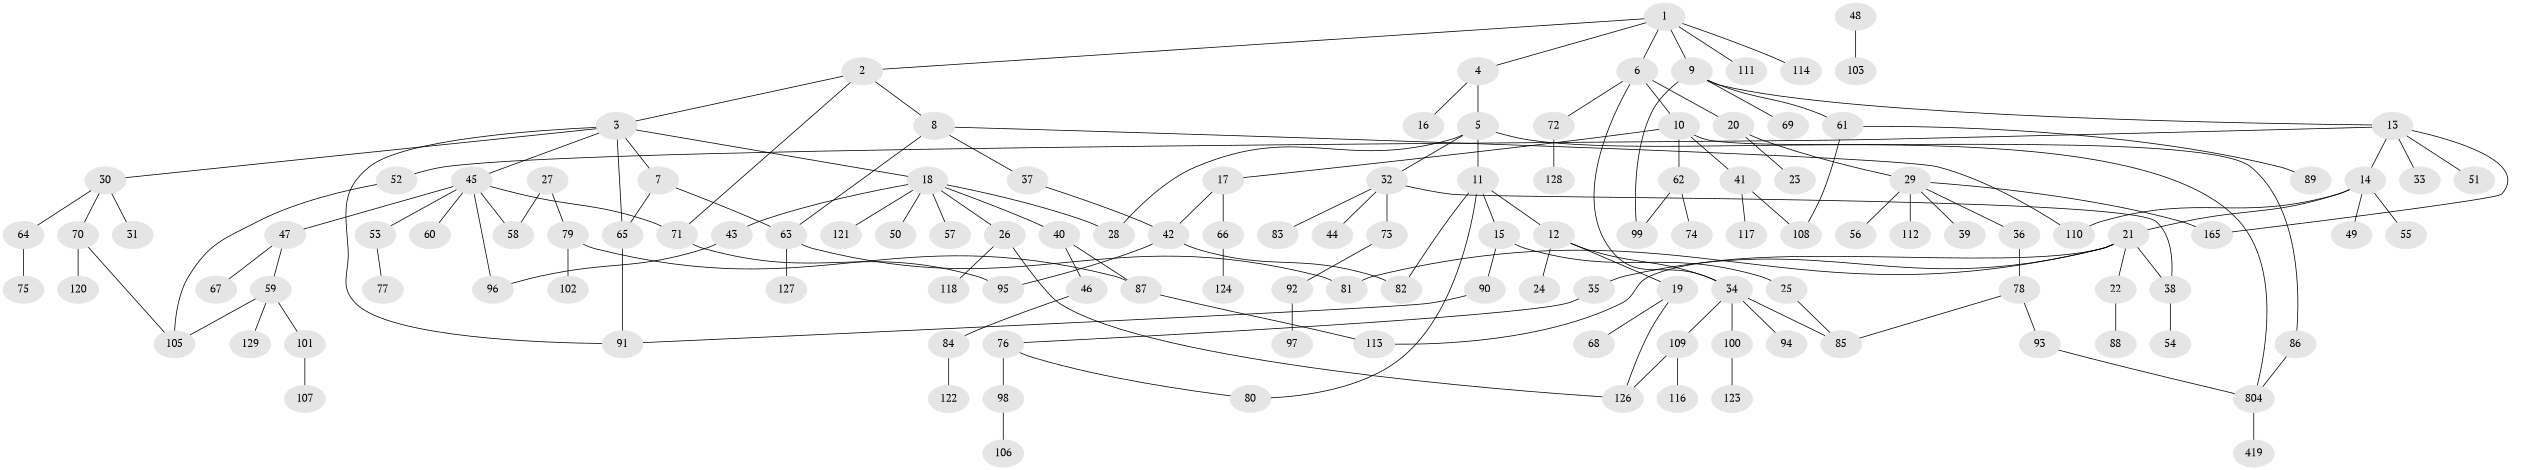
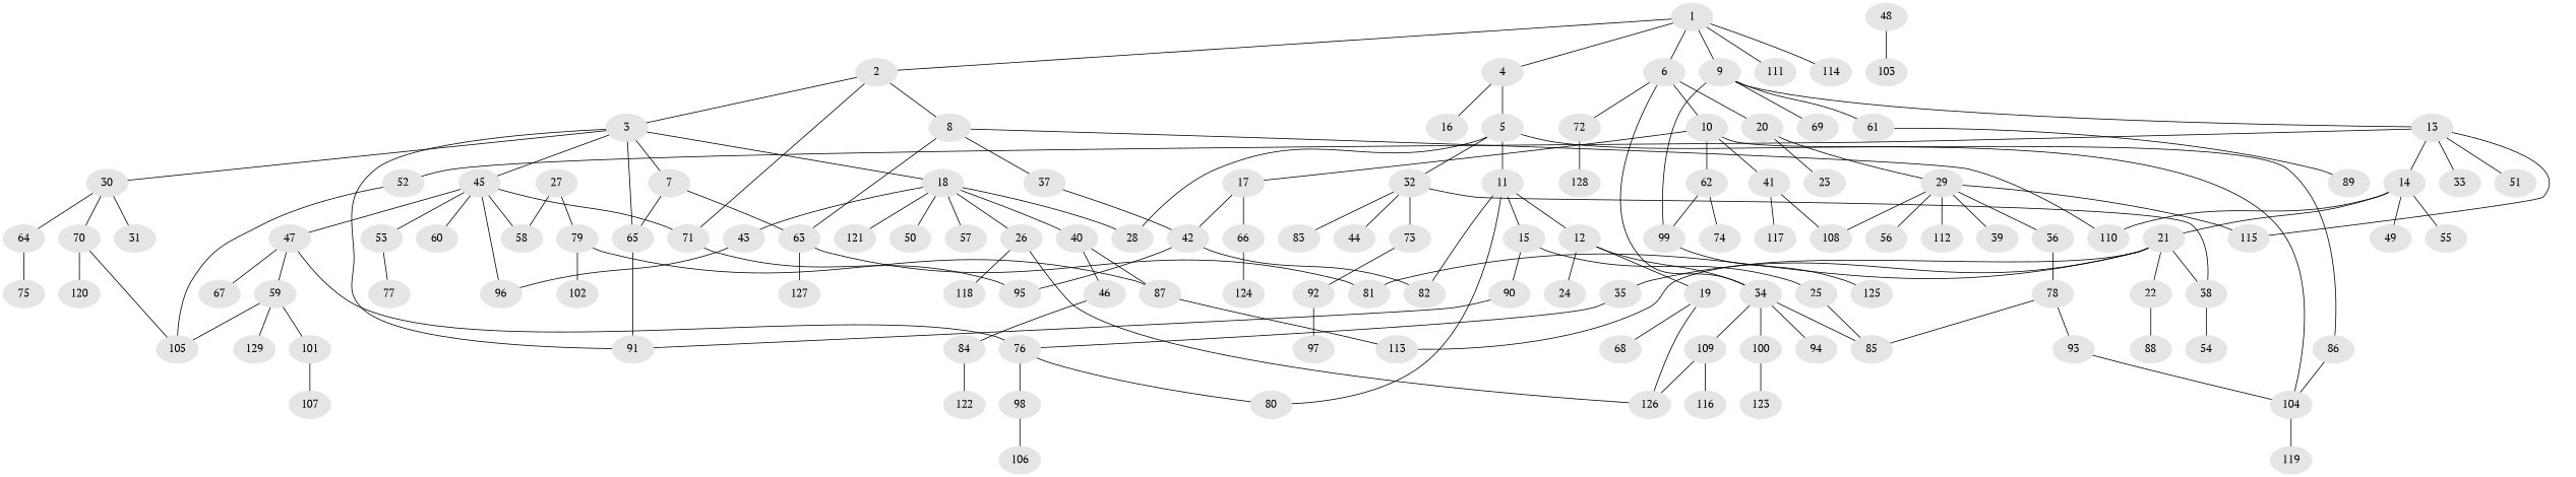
  graph {
    fontname="PT Serif"
    node [color=gray90 fontname="PT Serif" style=filled]
    edge [fontname="PT Serif"]
    1
    2
    4
    6
    9
    111
    114
    3
    8
    71
    5
    16
    10
    20
    34
    72
    13
    61
    69
    99
    7
    18
    30
    45
    65
    91
    63
    37
    110
    27
    58
    79
    28
    26
    40
    43
    50
    57
    121
    31
    64
    70
    96
    47
    53
    60
    11
    32
-   104 [label=804]
+   104
    12
    15
    80
    82
    38
    44
    73
    83
-   119 [label=419]
+   119
    17
    41
    62
    86
    23
    29
    85
    94
    100
    109
    128
    81
    127
    42
    14
    33
    51
    52
-   115 [label=165]
+   115
    108
    89
+   125
    66
    117
    74
    19
    24
    25
    90
    68
    126
    21
    49
    55
    105
    22
    35
    113
    48
    103
    95
    124
    118
    46
    87
    36
    39
    56
    112
    88
    76
    54
    102
    78
    75
    120
    92
    123
    116
    98
    93
    84
    67
    59
    77
    122
    101
    129
    107
    97
    106
    1 -- 2
    1 -- 4
    1 -- 6
    1 -- 9
    1 -- 111
    1 -- 114
    2 -- 3
    2 -- 8
    2 -- 71
    4 -- 5
    4 -- 16
    6 -- 10
    6 -- 20
    6 -- 34
    6 -- 72
    9 -- 13
    9 -- 61
    9 -- 69
    9 -- 99
    3 -- 7
    3 -- 18
    3 -- 30
    3 -- 45
    3 -- 65
    3 -- 91
    8 -- 63
    8 -- 37
    8 -- 110
    71 -- 95
    5 -- 28
    5 -- 11
    5 -- 32
    5 -- 104
    10 -- 17
    10 -- 41
    10 -- 62
    10 -- 86
    20 -- 23
    20 -- 29
    34 -- 85
    34 -- 94
    34 -- 100
    34 -- 109
    72 -- 128
    13 -- 14
    13 -- 33
    13 -- 51
    13 -- 52
    13 -- 115
-   61 -- 108
+   29 -- 108
    61 -- 89
+   99 -- 125
    7 -- 65
    7 -- 63
    18 -- 28
    18 -- 26
    18 -- 40
    18 -- 43
    18 -- 50
    18 -- 57
    18 -- 121
    30 -- 31
    30 -- 64
    30 -- 70
    45 -- 71
    45 -- 58
    45 -- 96
    45 -- 47
    45 -- 53
    45 -- 60
    65 -- 91
    63 -- 81
    63 -- 127
    37 -- 42
    27 -- 58
    27 -- 79
    79 -- 87
    79 -- 102
    26 -- 126
    26 -- 118
    40 -- 46
    40 -- 87
    43 -- 96
    64 -- 75
    70 -- 105
    70 -- 120
+   47 -- 76
    47 -- 67
    47 -- 59
    53 -- 77
    11 -- 12
    11 -- 15
    11 -- 80
    11 -- 82
    32 -- 38
    32 -- 44
    32 -- 73
    32 -- 83
    104 -- 119
    12 -- 34
    12 -- 19
    12 -- 24
    15 -- 25
    15 -- 90
    38 -- 54
    73 -- 92
    17 -- 42
    17 -- 66
    41 -- 108
    41 -- 117
    62 -- 99
    62 -- 74
    86 -- 104
    29 -- 115
    29 -- 36
    29 -- 39
    29 -- 56
    29 -- 112
    100 -- 123
    109 -- 126
    109 -- 116
    42 -- 82
    42 -- 95
    14 -- 110
    14 -- 21
    14 -- 49
    14 -- 55
    52 -- 105
    66 -- 124
    19 -- 68
    19 -- 126
    25 -- 85
    90 -- 91
    21 -- 38
    21 -- 81
    21 -- 22
    21 -- 35
    21 -- 113
    22 -- 88
    35 -- 76
    48 -- 103
    46 -- 84
    87 -- 113
    36 -- 78
    76 -- 80
    76 -- 98
    78 -- 85
    78 -- 93
    92 -- 97
    98 -- 106
    93 -- 104
    84 -- 122
    59 -- 105
    59 -- 101
    59 -- 129
    101 -- 107
  }
